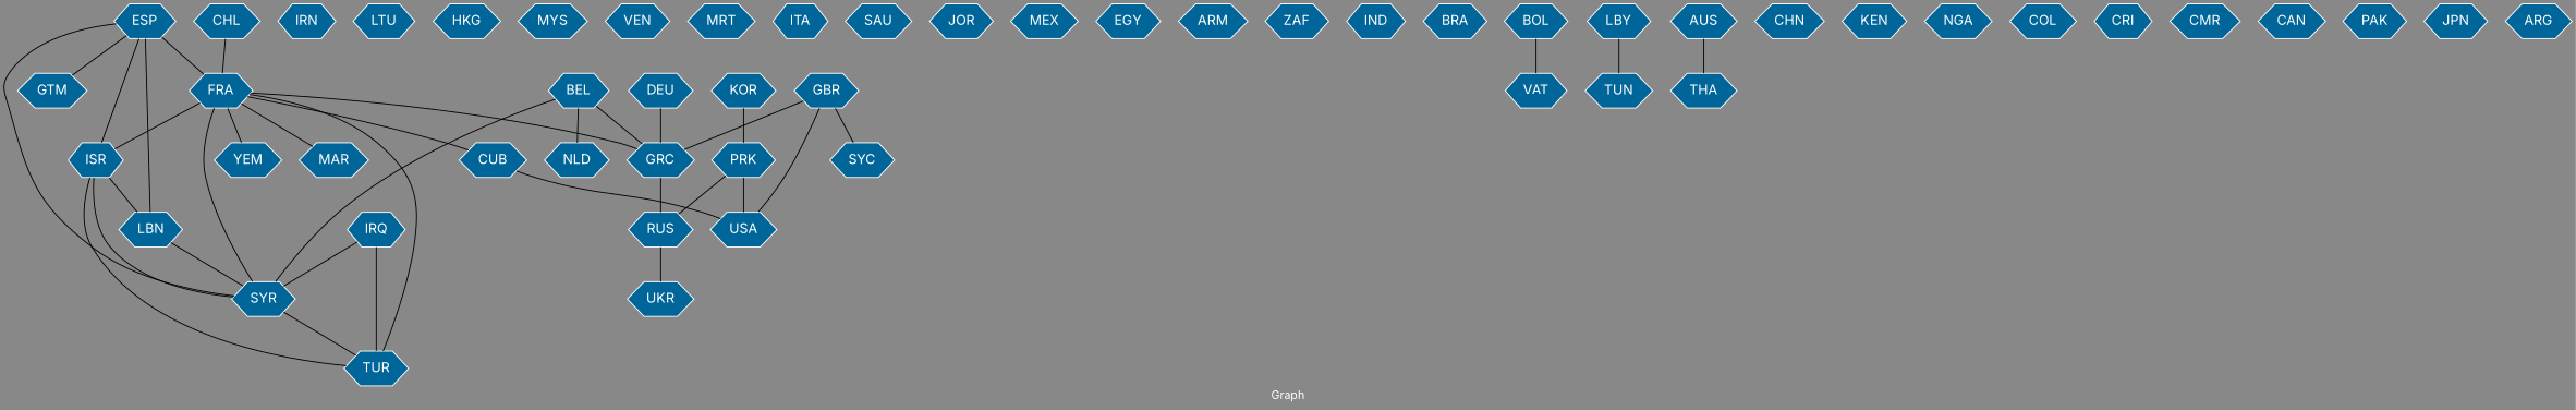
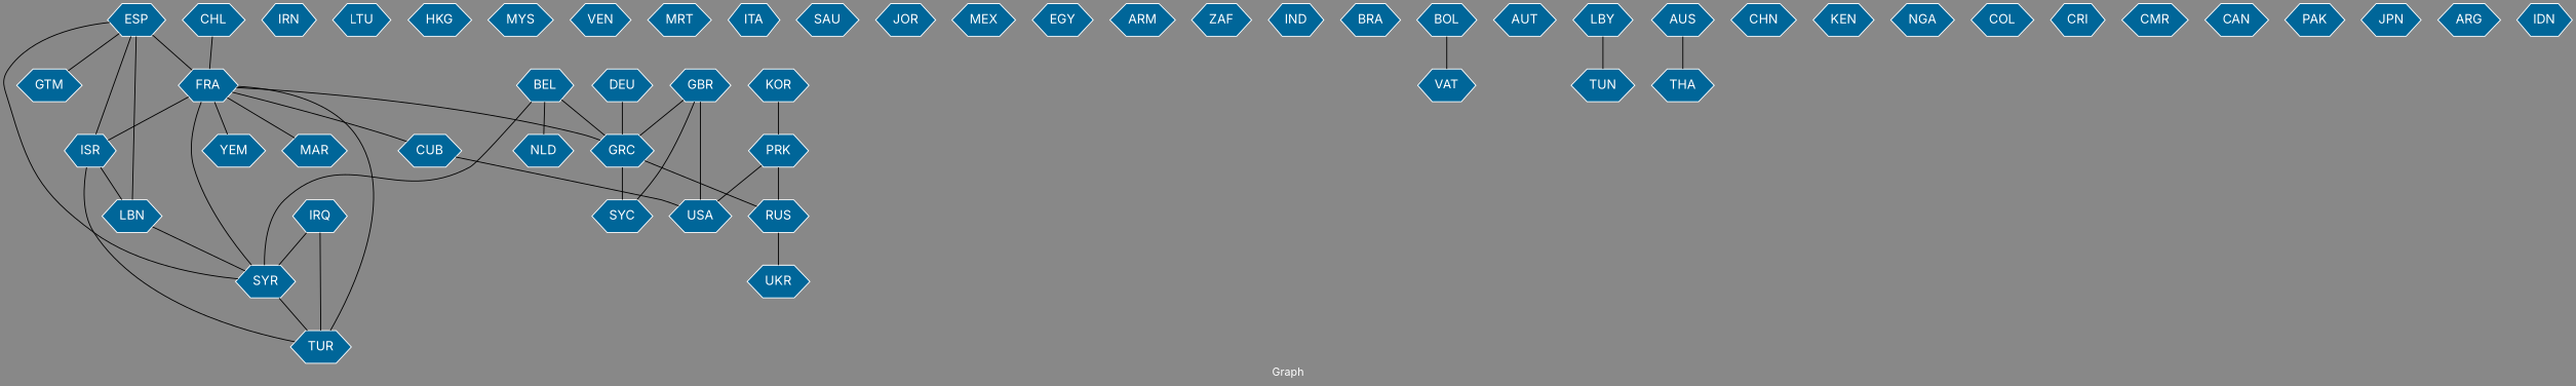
  graph {
    bgcolor="#888888"
    fontcolor=white
    fontname=Inter
    fontsize=12
    label="Graph"
    node [color=white fillcolor="#006699" fontcolor=white fontname=Inter shape=hexagon style=filled]
    edge [arrowhead=open color=black fontcolor=white fontname=Inter fontsize=12 weight=1]
    n1 [label=FRA]
    n2 [label=ISR]
    n3 [label=GRC]
    n4 [label=SYR]
    n5 [label=TUR]
    n6 [label=MAR]
    n7 [label=YEM]
    n8 [label=CUB]
    n9 [label=LBN]
    n10 [label=USA]
    n11 [label=RUS]
    n12 [label=SYC]
    n13 [label=BEL]
    n14 [label=NLD]
    n15 [label=ESP]
    n16 [label=GTM]
    n17 [label=DEU]
    n18 [label=UKR]
    n19 [label=IRN]
    n20 [label=LTU]
    n21 [label=HKG]
    n22 [label=MYS]
    n23 [label=VEN]
    n24 [label=MRT]
    n25 [label=ITA]
    n26 [label=SAU]
    n27 [label=JOR]
    n28 [label=MEX]
    n29 [label=GBR]
    n30 [label=EGY]
    n31 [label=ARM]
    n32 [label=ZAF]
    n33 [label=IND]
    n34 [label=IRQ]
    n35 [label=CHL]
    n36 [label=BRA]
    n37 [label=VAT]
+   n38 [label=AUT]
    n39 [label=TUN]
    n40 [label=PRK]
    n41 [label=AUS]
    n42 [label=THA]
    n43 [label=CHN]
    n44 [label=KEN]
    n45 [label=NGA]
    n46 [label=COL]
    n47 [label=LBY]
    n48 [label=CRI]
    n49 [label=CMR]
    n50 [label=CAN]
    n51 [label=PAK]
    n52 [label=JPN]
    n53 [label=KOR]
    n54 [label=ARG]
+   n55 [label=IDN]
    n56 [label=BOL]
    n1 -- n2 [weight=4]
    n1 -- n3
    n1 -- n4
    n1 -- n5 [weight=3]
    n1 -- n6
    n1 -- n7
    n1 -- n8
-   n2 -- n4
    n2 -- n5
    n2 -- n9 [weight=3]
    n3 -- n11 [weight=2]
+   n3 -- n12
    n4 -- n5 [weight=2]
    n8 -- n10
    n9 -- n4
    n11 -- n18 [weight=2]
    n13 -- n3 [weight=2]
    n13 -- n4
    n13 -- n14
    n15 -- n1 [weight=3]
    n15 -- n2 [weight=2]
    n15 -- n4
    n15 -- n9 [weight=3]
    n15 -- n16 [weight=2]
    n17 -- n3 [weight=3]
    n29 -- n3
    n29 -- n10
    n29 -- n12
    n34 -- n4
    n34 -- n5
    n35 -- n1
    n40 -- n10 [weight=2]
    n40 -- n11
    n41 -- n42
    n47 -- n39
    n53 -- n40 [weight=3]
    n56 -- n37
  }
